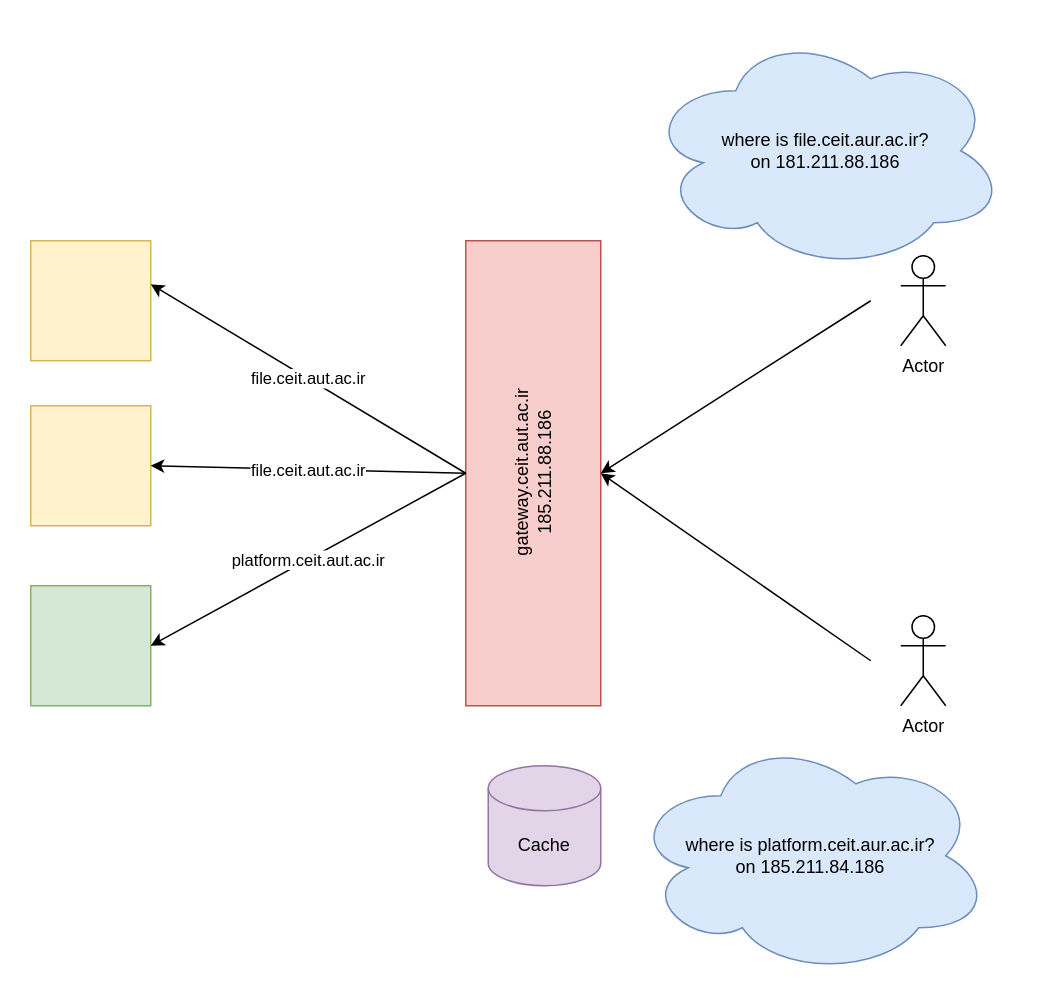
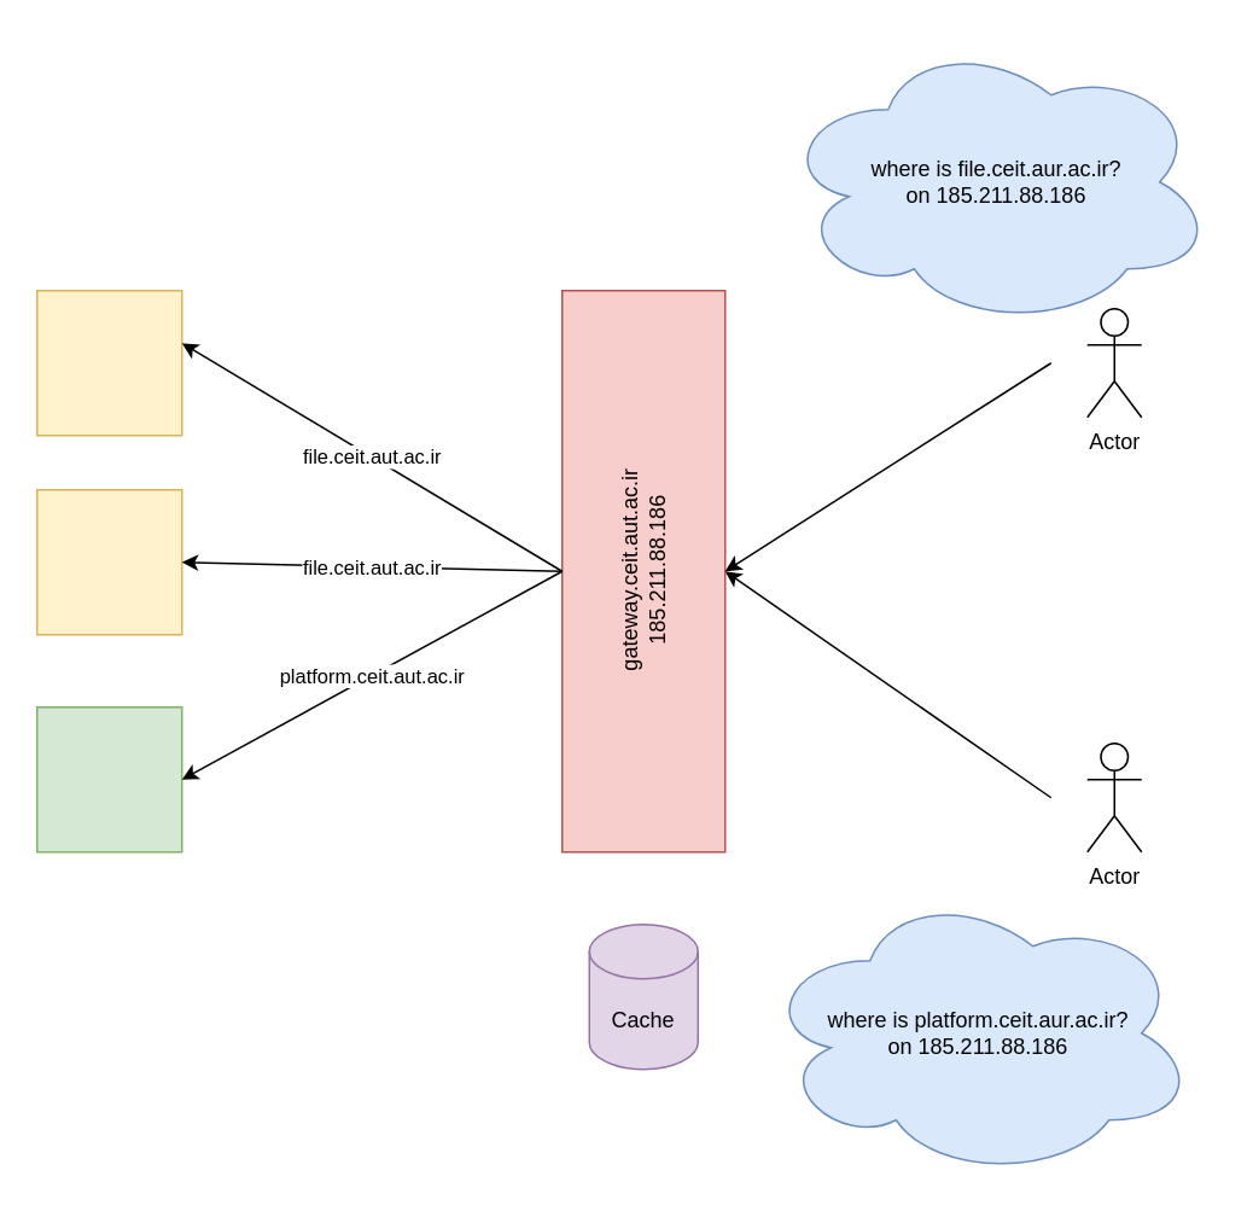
  <mxCell id="0" />
  <mxCell id="1" parent="0" />
  <mxCell id="2" value="" style="whiteSpace=wrap;html=1;aspect=fixed;fillColor=#fff2cc;strokeColor=#d6b656;" vertex="1" parent="1"><mxGeometry x="20" y="160" width="80" height="80" as="geometry" /></mxCell>
  <mxCell id="3" value="" style="rounded=0;whiteSpace=wrap;html=1;direction=south;fillColor=#f8cecc;strokeColor=#b85450;" vertex="1" parent="1"><mxGeometry x="310" y="160" width="90" height="310" as="geometry" /></mxCell>
  <mxCell id="4" value="" style="whiteSpace=wrap;html=1;aspect=fixed;fillColor=#fff2cc;strokeColor=#d6b656;" vertex="1" parent="1"><mxGeometry x="20" y="270" width="80" height="80" as="geometry" /></mxCell>
  <mxCell id="5" value="" style="whiteSpace=wrap;html=1;aspect=fixed;fillColor=#d5e8d4;strokeColor=#82b366;" vertex="1" parent="1"><mxGeometry x="20" y="390" width="80" height="80" as="geometry" /></mxCell>
- <mxCell id="6" value="Cache" style="shape=cylinder3;whiteSpace=wrap;html=1;boundedLbl=1;backgroundOutline=1;size=15;fillColor=#e1d5e7;strokeColor=#9673a6;" vertex="1" parent="1"><mxGeometry x="325" y="510" width="75" height="80" as="geometry" /></mxCell>
+ <mxCell id="6" value="Cache" style="shape=cylinder3;whiteSpace=wrap;html=1;boundedLbl=1;backgroundOutline=1;size=15;fillColor=#e1d5e7;strokeColor=#9673a6;" vertex="1" parent="1"><mxGeometry x="325" y="510" width="60" height="80" as="geometry" /></mxCell>
  <mxCell id="7" value="file.ceit.aut.ac.ir" style="endArrow=classic;html=1;entryX=1;entryY=0.363;entryDx=0;entryDy=0;entryPerimeter=0;exitX=0.5;exitY=1;exitDx=0;exitDy=0;" edge="1" parent="1" source="3" target="2"><mxGeometry width="50" height="50" relative="1" as="geometry"><mxPoint x="260" y="380" as="sourcePoint" /><mxPoint x="310" y="330" as="targetPoint" /></mxGeometry></mxCell>
  <mxCell id="8" value="file.ceit.aut.ac.ir" style="endArrow=classic;html=1;entryX=1;entryY=0.5;entryDx=0;entryDy=0;exitX=0.5;exitY=1;exitDx=0;exitDy=0;" edge="1" parent="1" source="3" target="4"><mxGeometry width="50" height="50" relative="1" as="geometry"><mxPoint x="290" y="410.96" as="sourcePoint" /><mxPoint x="80" y="290" as="targetPoint" /></mxGeometry></mxCell>
  <mxCell id="9" value="platform.ceit.aut.ac.ir" style="endArrow=classic;html=1;entryX=1;entryY=0.5;entryDx=0;entryDy=0;exitX=0.5;exitY=1;exitDx=0;exitDy=0;" edge="1" parent="1" source="3" target="5"><mxGeometry width="50" height="50" relative="1" as="geometry"><mxPoint x="310" y="310" as="sourcePoint" /><mxPoint x="110" y="320" as="targetPoint" /></mxGeometry></mxCell>
  <mxCell id="10" value="gateway.ceit.aut.ac.ir&lt;br&gt;185.211.88.186" style="text;html=1;align=center;verticalAlign=middle;resizable=0;points=[];autosize=1;rotation=270;" vertex="1" parent="1"><mxGeometry x="290" y="300" width="130" height="30" as="geometry" /></mxCell>
  <mxCell id="11" value="" style="endArrow=classic;html=1;entryX=0.5;entryY=0;entryDx=0;entryDy=0;" edge="1" parent="1" target="3"><mxGeometry width="50" height="50" relative="1" as="geometry"><mxPoint x="580" y="200" as="sourcePoint" /><mxPoint x="310" y="330" as="targetPoint" /></mxGeometry></mxCell>
  <mxCell id="12" value="Actor" style="shape=umlActor;verticalLabelPosition=bottom;verticalAlign=top;html=1;outlineConnect=0;" vertex="1" parent="1"><mxGeometry x="600" y="170" width="30" height="60" as="geometry" /></mxCell>
  <mxCell id="13" value="" style="endArrow=classic;html=1;entryX=0.5;entryY=0;entryDx=0;entryDy=0;" edge="1" parent="1" target="3"><mxGeometry width="50" height="50" relative="1" as="geometry"><mxPoint x="580" y="440" as="sourcePoint" /><mxPoint x="620" y="350" as="targetPoint" /></mxGeometry></mxCell>
  <mxCell id="14" value="Actor" style="shape=umlActor;verticalLabelPosition=bottom;verticalAlign=top;html=1;outlineConnect=0;" vertex="1" parent="1"><mxGeometry x="600" y="410" width="30" height="60" as="geometry" /></mxCell>
- <mxCell id="15" value="where is file.ceit.aur.ac.ir?&lt;br&gt;on 181.211.88.186" style="ellipse;shape=cloud;whiteSpace=wrap;html=1;fillColor=#dae8fc;strokeColor=#6c8ebf;" vertex="1" parent="1"><mxGeometry x="430" y="20" width="240" height="160" as="geometry" /></mxCell>
- <mxCell id="16" value="where is platform.ceit.aur.ac.ir?&lt;br&gt;on 185.211.84.186" style="ellipse;shape=cloud;whiteSpace=wrap;html=1;fillColor=#dae8fc;strokeColor=#6c8ebf;" vertex="1" parent="1"><mxGeometry x="420" y="490" width="240" height="160" as="geometry" /></mxCell>
+ <mxCell id="15" value="where is file.ceit.aur.ac.ir?&lt;br&gt;on 185.211.88.186" style="ellipse;shape=cloud;whiteSpace=wrap;html=1;fillColor=#dae8fc;strokeColor=#6c8ebf;" vertex="1" parent="1"><mxGeometry x="430" y="20" width="240" height="160" as="geometry" /></mxCell>
+ <mxCell id="16" value="where is platform.ceit.aur.ac.ir?&lt;br&gt;on 185.211.88.186" style="ellipse;shape=cloud;whiteSpace=wrap;html=1;fillColor=#dae8fc;strokeColor=#6c8ebf;" vertex="1" parent="1"><mxGeometry x="420" y="490" width="240" height="160" as="geometry" /></mxCell>
  <mxCell id="17" value="" style="shape=image;verticalLabelPosition=bottom;labelBackgroundColor=#ffffff;verticalAlign=top;aspect=fixed;imageAspect=0;image=https://assets.zabbix.com/img/brands/nginx.svg;" vertex="1" parent="1"><mxGeometry x="310" y="120" width="94.54" height="20" as="geometry" /></mxCell>
  <mxCell id="18" value="" style="shape=image;verticalLabelPosition=bottom;labelBackgroundColor=#ffffff;verticalAlign=top;aspect=fixed;imageAspect=0;image=https://upload.wikimedia.org/wikipedia/commons/a/ab/Haproxy-logo.png;" vertex="1" parent="1"><mxGeometry x="311.13" y="40" width="87.73" height="69" as="geometry" /></mxCell>
